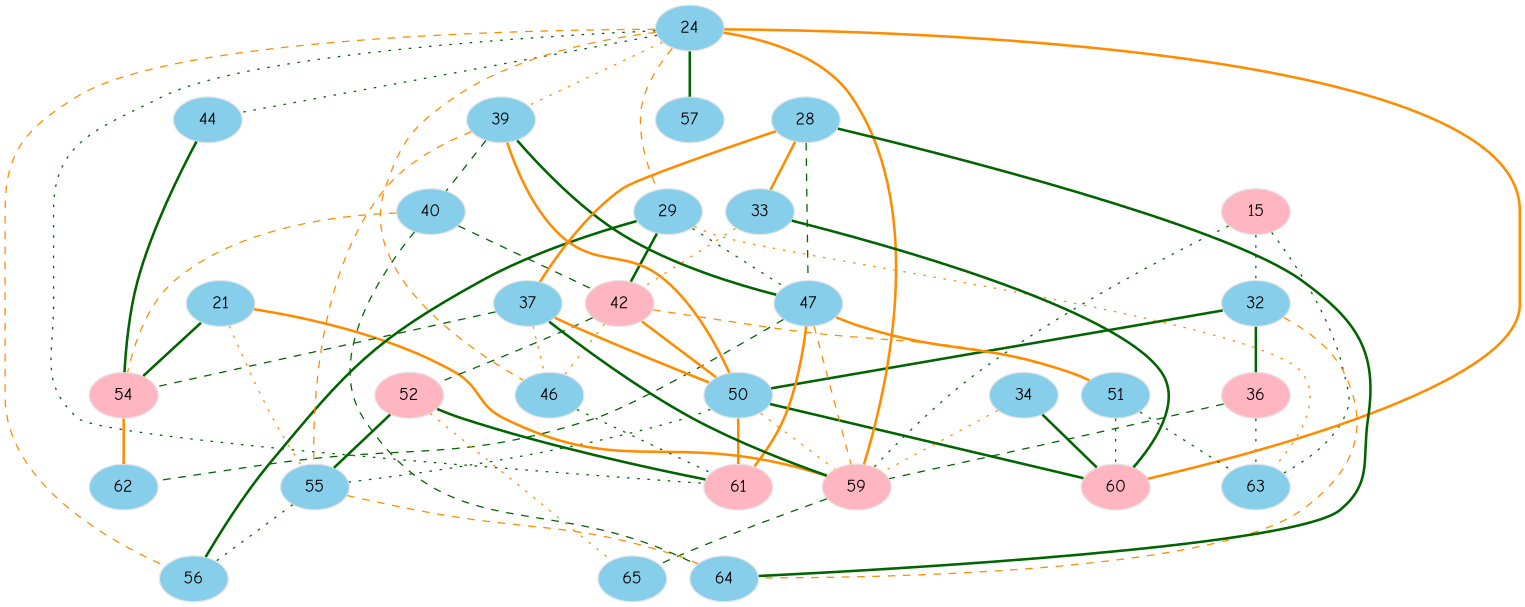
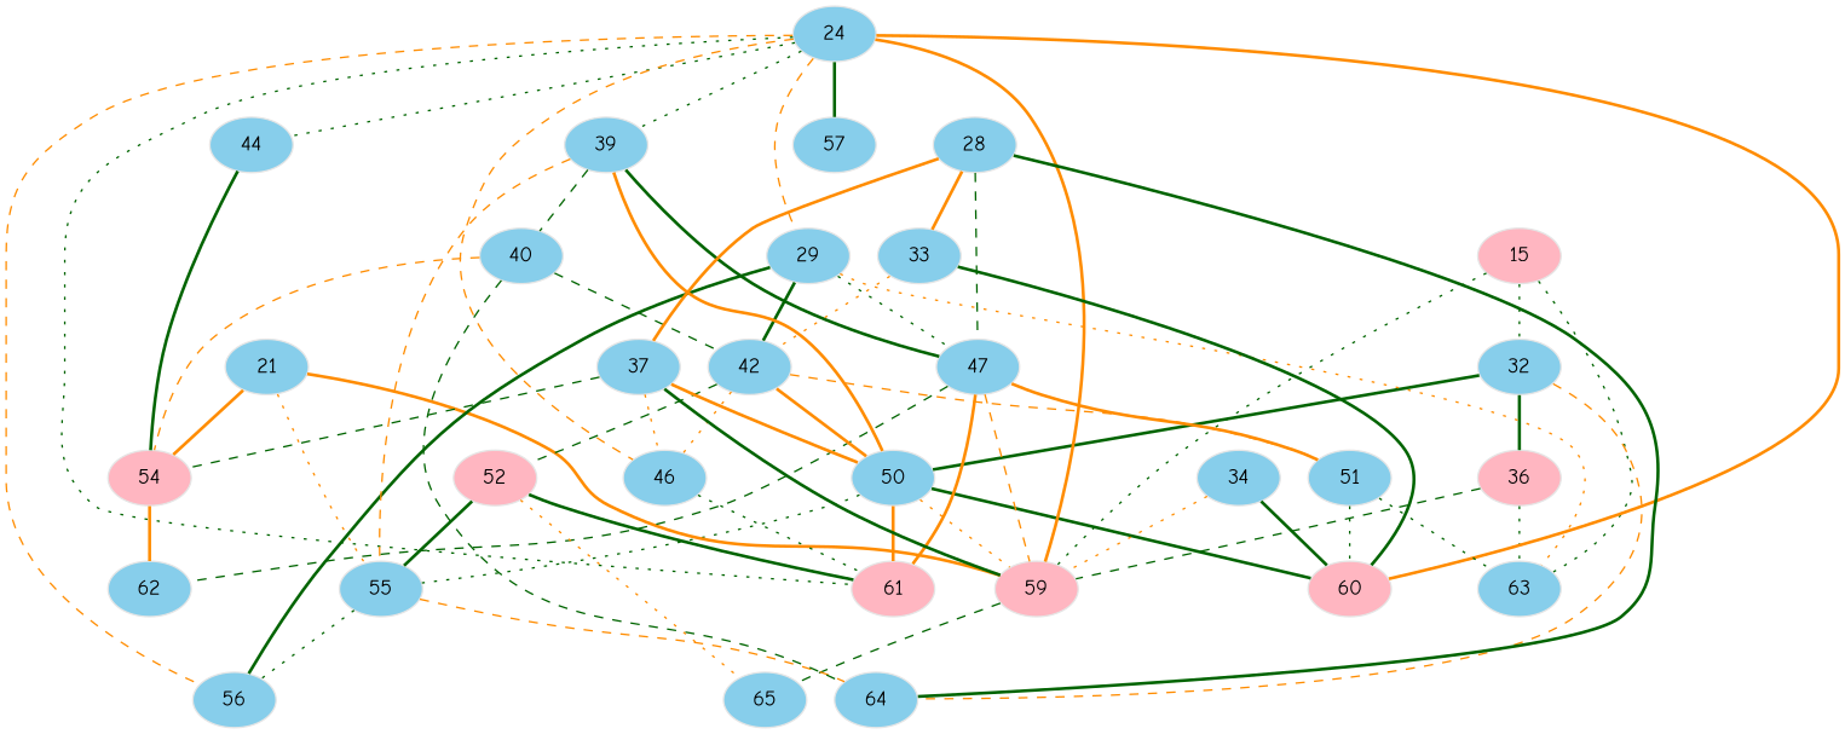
  graph {
    fontname="Comic Neue"
    node [color=gray90 fillcolor=skyblue fontname="Comic Neue" style=filled]
    edge [color=darkgreen fontname="Comic Neue" style=bold]
    15 [fillcolor=lightpink]
    32
    59 [fillcolor=lightpink super="+23+58"]
    63
    64 [super="+53"]
    36 [fillcolor=lightpink]
    50 [super="+26+8+20"]
    65 [super="+38"]
    21
    54 [fillcolor=lightpink]
    55 [super="+49"]
    62
    56
    24 [super="+6"]
    29 [super="+25"]
    39 [super="+2+17"]
    44
    46 [super="+9"]
    57 [super="+5"]
    60 [fillcolor=lightpink super="+7"]
    61 [fillcolor=lightpink super="+4+47+30+45"]
    n22 [label=47 super="+18+35"]
-   42 [fillcolor=lightpink super="+19"]
+   42 [super="+19"]
    40
    28
    33
    37 [super="+13"]
    51 [super="+43"]
    52 [fillcolor=lightpink]
    34
    15 -- 32 [style=dotted]
    15 -- 59 [style=dotted]
    15 -- 63 [style=dotted]
    32 -- 64 [color=darkorange style=dashed]
    32 -- 36
    32 -- 50
    59 -- 65 [style=dashed weight=2]
    36 -- 59 [style=dashed weight=2]
    36 -- 63 [style=dotted]
    50 -- 59 [color=darkorange style=dotted weight=2]
    50 -- 55 [style=dotted]
    50 -- 60
    50 -- 61 [color=darkorange weight=2]
    21 -- 59 [color=darkorange weight=2]
-   21 -- 54
+   21 -- 54 [color=darkorange]
    21 -- 55 [color=darkorange style=dotted]
    54 -- 62 [color=darkorange]
    55 -- 64 [color=darkorange style=dashed weight=2]
    55 -- 56 [style=dotted]
    24 -- 59 [color=darkorange weight=4]
    24 -- 56 [color=darkorange style=dashed]
    24 -- 29 [color=darkorange style=dashed]
-   24 -- 39 [color=darkorange style=dotted weight=2]
+   24 -- 39 [style=dotted weight=2]
    24 -- 44 [style=dotted]
    24 -- 46 [color=darkorange style=dashed]
    24 -- 57 [weight=4]
    24 -- 60 [color=darkorange]
    24 -- 61 [style=dotted]
    29 -- 63 [color=darkorange style=dotted]
    29 -- 56
    29 -- n22 [style=dotted]
    29 -- 42
    39 -- 50 [color=darkorange weight=2]
    39 -- 55 [color=darkorange style=dashed]
    39 -- n22
    39 -- 40 [style=dashed weight=2]
    44 -- 54
    46 -- 61 [style=dotted]
    n22 -- 59 [color=darkorange style=dashed weight=2]
    n22 -- 62 [style=dashed]
    n22 -- 61 [color=darkorange weight=3]
    n22 -- 51 [color=darkorange weight=2]
    42 -- 50 [color=darkorange]
    42 -- 46 [color=darkorange style=dotted weight=2]
    42 -- 51 [color=darkorange style=dashed]
    42 -- 52 [style=dashed weight=2]
    40 -- 64 [style=dashed]
    40 -- 54 [color=darkorange style=dashed]
    40 -- 42 [style=dashed]
    28 -- 64
    28 -- n22 [style=dashed]
    28 -- 33 [color=darkorange]
    28 -- 37 [color=darkorange]
    33 -- 60
    33 -- 42 [color=darkorange style=dotted]
    37 -- 59 [weight=2]
    37 -- 50 [color=darkorange weight=3]
    37 -- 54 [style=dashed]
    37 -- 46 [color=darkorange style=dotted weight=2]
    51 -- 63 [style=dotted weight=2]
    51 -- 60 [style=dotted]
    52 -- 65 [color=darkorange style=dotted]
    52 -- 55
    52 -- 61
    34 -- 59 [color=darkorange style=dotted]
    34 -- 60
  }
